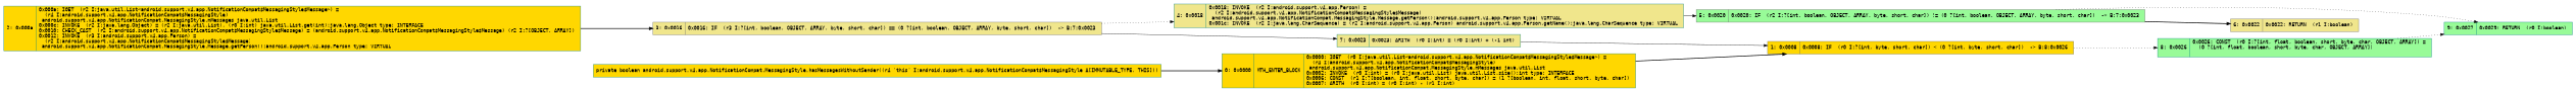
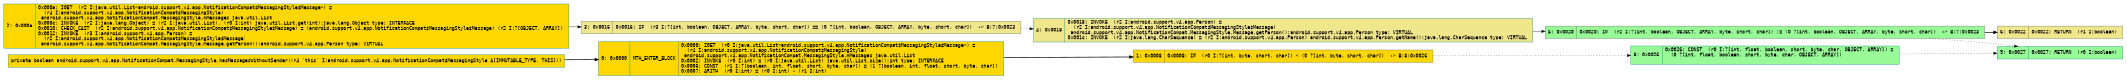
  digraph {
    fontname="DejaVu Sans Mono"
    rankdir=LR
    node [color=teal fillcolor=gold fontname="DejaVu Sans Mono" shape=record style=filled]
    edge [fontname="DejaVu Sans Mono" style=dotted]
    n1 [label="{0\:\ 0x0000|MTH_ENTER_BLOCK\l|0x0000: IGET  (r0 I:java.util.List\<android.support.v4.app.NotificationCompat$MessagingStyle$Message\>) = \l  (r4 I:android.support.v4.app.NotificationCompat$MessagingStyle)\l android.support.v4.app.NotificationCompat.MessagingStyle.mMessages java.util.List \l0x0002: INVOKE  (r0 I:int) = (r0 I:java.util.List) java.util.List.size():int type: INTERFACE \l0x0006: CONST  (r1 I:?[boolean, int, float, short, byte, char]) = (1 ?[boolean, int, float, short, byte, char]) \l0x0007: ARITH  (r0 I:int) = (r0 I:int) \- (r1 I:int) \l}"]
    n2 [color=gray40 label="{1\:\ 0x0008|0x0008: IF  (r0 I:?[int, byte, short, char]) \< (0 ?[int, byte, short, char])  \-\> B:8:0x0026 \l}"]
    n3 [fillcolor=palegreen label="{8\:\ 0x0026|0x0026: CONST  (r0 I:?[int, float, boolean, short, byte, char, OBJECT, ARRAY]) = \l  (0 ?[int, float, boolean, short, byte, char, OBJECT, ARRAY])\l \l}"]
    n4 [label="{2\:\ 0x000a|0x000a: IGET  (r2 I:java.util.List\<android.support.v4.app.NotificationCompat$MessagingStyle$Message\>) = \l  (r4 I:android.support.v4.app.NotificationCompat$MessagingStyle)\l android.support.v4.app.NotificationCompat.MessagingStyle.mMessages java.util.List \l0x000c: INVOKE  (r2 I:java.lang.Object) = (r2 I:java.util.List), (r0 I:int) java.util.List.get(int):java.lang.Object type: INTERFACE \l0x0010: CHECK_CAST  (r2 I:android.support.v4.app.NotificationCompat$MessagingStyle$Message) = (android.support.v4.app.NotificationCompat$MessagingStyle$Message) (r2 I:?[OBJECT, ARRAY]) \l0x0012: INVOKE  (r3 I:android.support.v4.app.Person) = \l  (r2 I:android.support.v4.app.NotificationCompat$MessagingStyle$Message)\l android.support.v4.app.NotificationCompat.MessagingStyle.Message.getPerson():android.support.v4.app.Person type: VIRTUAL \l}"]
    n5 [color=gray40 fillcolor=khaki label="{3\:\ 0x0016|0x0016: IF  (r3 I:?[int, boolean, OBJECT, ARRAY, byte, short, char]) == (0 ?[int, boolean, OBJECT, ARRAY, byte, short, char])  \-\> B:7:0x0023 \l}"]
-   n6 [fillcolor=palegreen label="{9\:\ 0x0027|0x0029: RETURN  (r0 I:boolean) \l}"]
+   n6 [fillcolor=palegreen label="{9\:\ 0x0027|0x0027: RETURN  (r0 I:boolean) \l}"]
    n7 [fillcolor=khaki label="{4\:\ 0x0018|0x0018: INVOKE  (r2 I:android.support.v4.app.Person) = \l  (r2 I:android.support.v4.app.NotificationCompat$MessagingStyle$Message)\l android.support.v4.app.NotificationCompat.MessagingStyle.Message.getPerson():android.support.v4.app.Person type: VIRTUAL \l0x001c: INVOKE  (r2 I:java.lang.CharSequence) = (r2 I:android.support.v4.app.Person) android.support.v4.app.Person.getName():java.lang.CharSequence type: VIRTUAL \l}"]
-   n8 [fillcolor=khaki label="{7\:\ 0x0023|0x0023: ARITH  (r0 I:int) = (r0 I:int) + (\-1 int) \l}"]
    n9 [color=gray40 fillcolor=palegreen label="{5\:\ 0x0020|0x0020: IF  (r2 I:?[int, boolean, OBJECT, ARRAY, byte, short, char]) != (0 ?[int, boolean, OBJECT, ARRAY, byte, short, char])  \-\> B:7:0x0023 \l}"]
    n10 [color=gray40 fillcolor=khaki label="{6\:\ 0x0022|0x0022: RETURN  (r1 I:boolean) \l}"]
    n11 [label="{private boolean android.support.v4.app.NotificationCompat.MessagingStyle.hasMessagesWithoutSender((r4 'this' I:android.support.v4.app.NotificationCompat$MessagingStyle A[IMMUTABLE_TYPE, THIS])) }"]
    n1 -> n2 [style=bold]
    n2 -> n3
    n3 -> n6
-   n4 -> n5 [style=bold]
+   n4 -> n5 [style=solid]
    n5 -> n7
-   n5 -> n8 [style=solid]
    n7 -> n9 [style=solid]
-   n8 -> n2 [style=solid]
    n9 -> n6
    n9 -> n10 [style=bold]
    n11 -> n1 [style=bold]
  }
